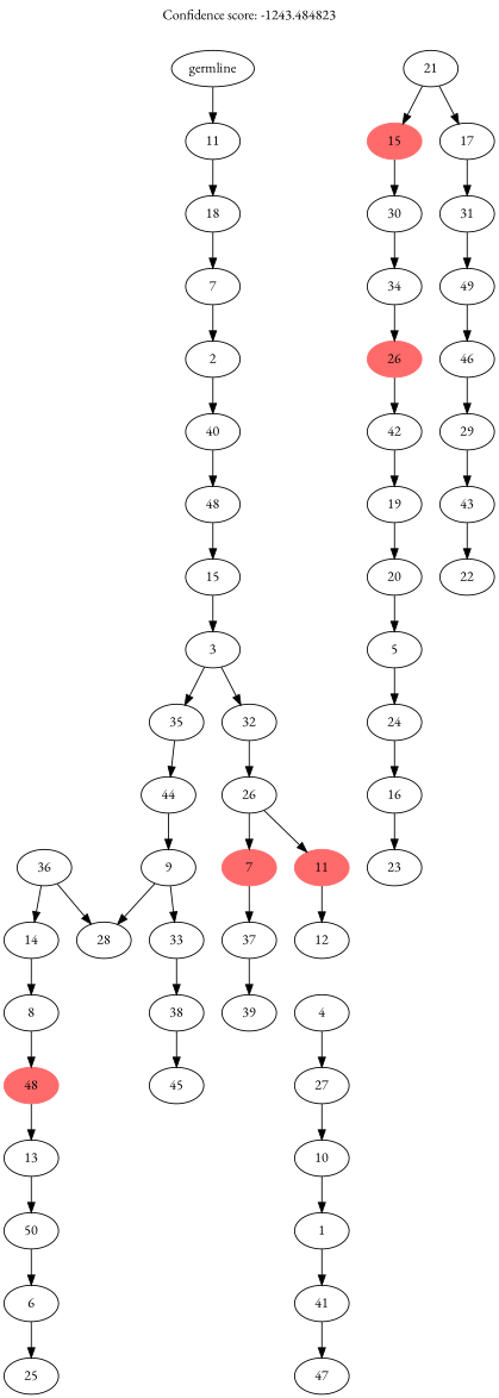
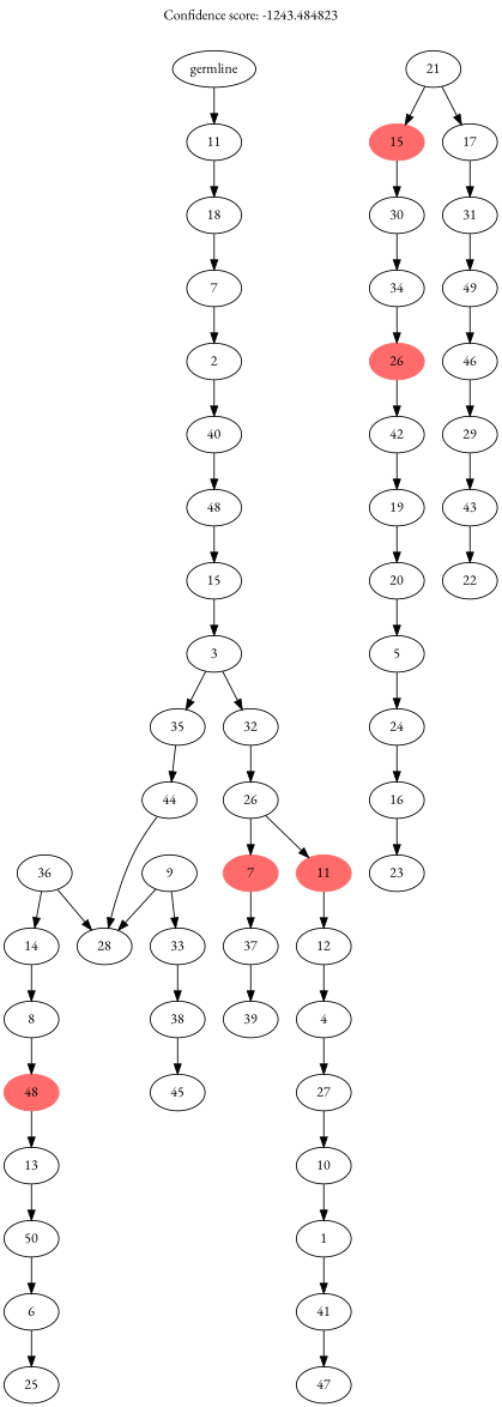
  digraph {
    fontname="EB Garamond"
    label="Confidence score: -1243.484823"
    labelloc=t
    node [fontname="EB Garamond"]
    edge [fontname="EB Garamond"]
    n1 [label=6]
    n2 [label=25]
    n3 [label=50]
    n4 [label=13]
    n5 [color=indianred1 label=48 style=filled]
    n6 [label=8]
    n7 [label=14]
    n8 [label=36]
    n9 [label=28]
    n10 [label=38]
    n11 [label=45]
    n12 [label=33]
    n13 [label=9]
    n14 [label=44]
    n15 [label=35]
    n16 [label=16]
    n17 [label=23]
    n18 [label=24]
    n19 [label=5]
    n20 [label=20]
    n21 [label=19]
    n22 [label=42]
    n23 [color=indianred1 label=26 style=filled]
    n24 [label=34]
    n25 [label=30]
    n26 [color=indianred1 label=15 style=filled]
    n27 [label=43]
    n28 [label=22]
    n29 [label=29]
    n30 [label=46]
    n31 [label=49]
    n32 [label=31]
    n33 [label=17]
    n34 [label=21]
    n35 [label=39]
    n36 [label=37]
    n37 [color=indianred1 label=7 style=filled]
    n38 [label=41]
    n39 [label=47]
    n40 [label=1]
    n41 [label=10]
    n42 [label=27]
    n43 [label=4]
    n44 [label=12]
    n45 [color=indianred1 label=11 style=filled]
    n46 [label=26]
    n47 [label=32]
    n48 [label=3]
    n49 [label=15]
    n50 [label=48]
    n51 [label=40]
    n52 [label=2]
    n53 [label=7]
    n54 [label=18]
    n55 [label=11]
    n56 [label=germline]
    n1 -> n2
    n3 -> n1
    n4 -> n3
    n5 -> n4
    n6 -> n5
    n7 -> n6
    n8 -> n7
    n8 -> n9
    n10 -> n11
    n12 -> n10
    n13 -> n9
    n13 -> n12
-   n14 -> n13
+   n14 -> n9
    n15 -> n14
    n16 -> n17
    n18 -> n16
    n19 -> n18
    n20 -> n19
    n21 -> n20
    n22 -> n21
    n23 -> n22
    n24 -> n23
    n25 -> n24
    n26 -> n25
    n27 -> n28
    n29 -> n27
    n30 -> n29
    n31 -> n30
    n32 -> n31
    n33 -> n32
    n34 -> n26
    n34 -> n33
    n36 -> n35
    n37 -> n36
    n38 -> n39
    n40 -> n38
    n41 -> n40
    n42 -> n41
    n43 -> n42
+   n44 -> n43
    n45 -> n44
    n46 -> n37
    n46 -> n45
    n47 -> n46
    n48 -> n15
    n48 -> n47
    n49 -> n48
    n50 -> n49
    n51 -> n50
    n52 -> n51
    n53 -> n52
    n54 -> n53
    n55 -> n54
    n56 -> n55
  }
